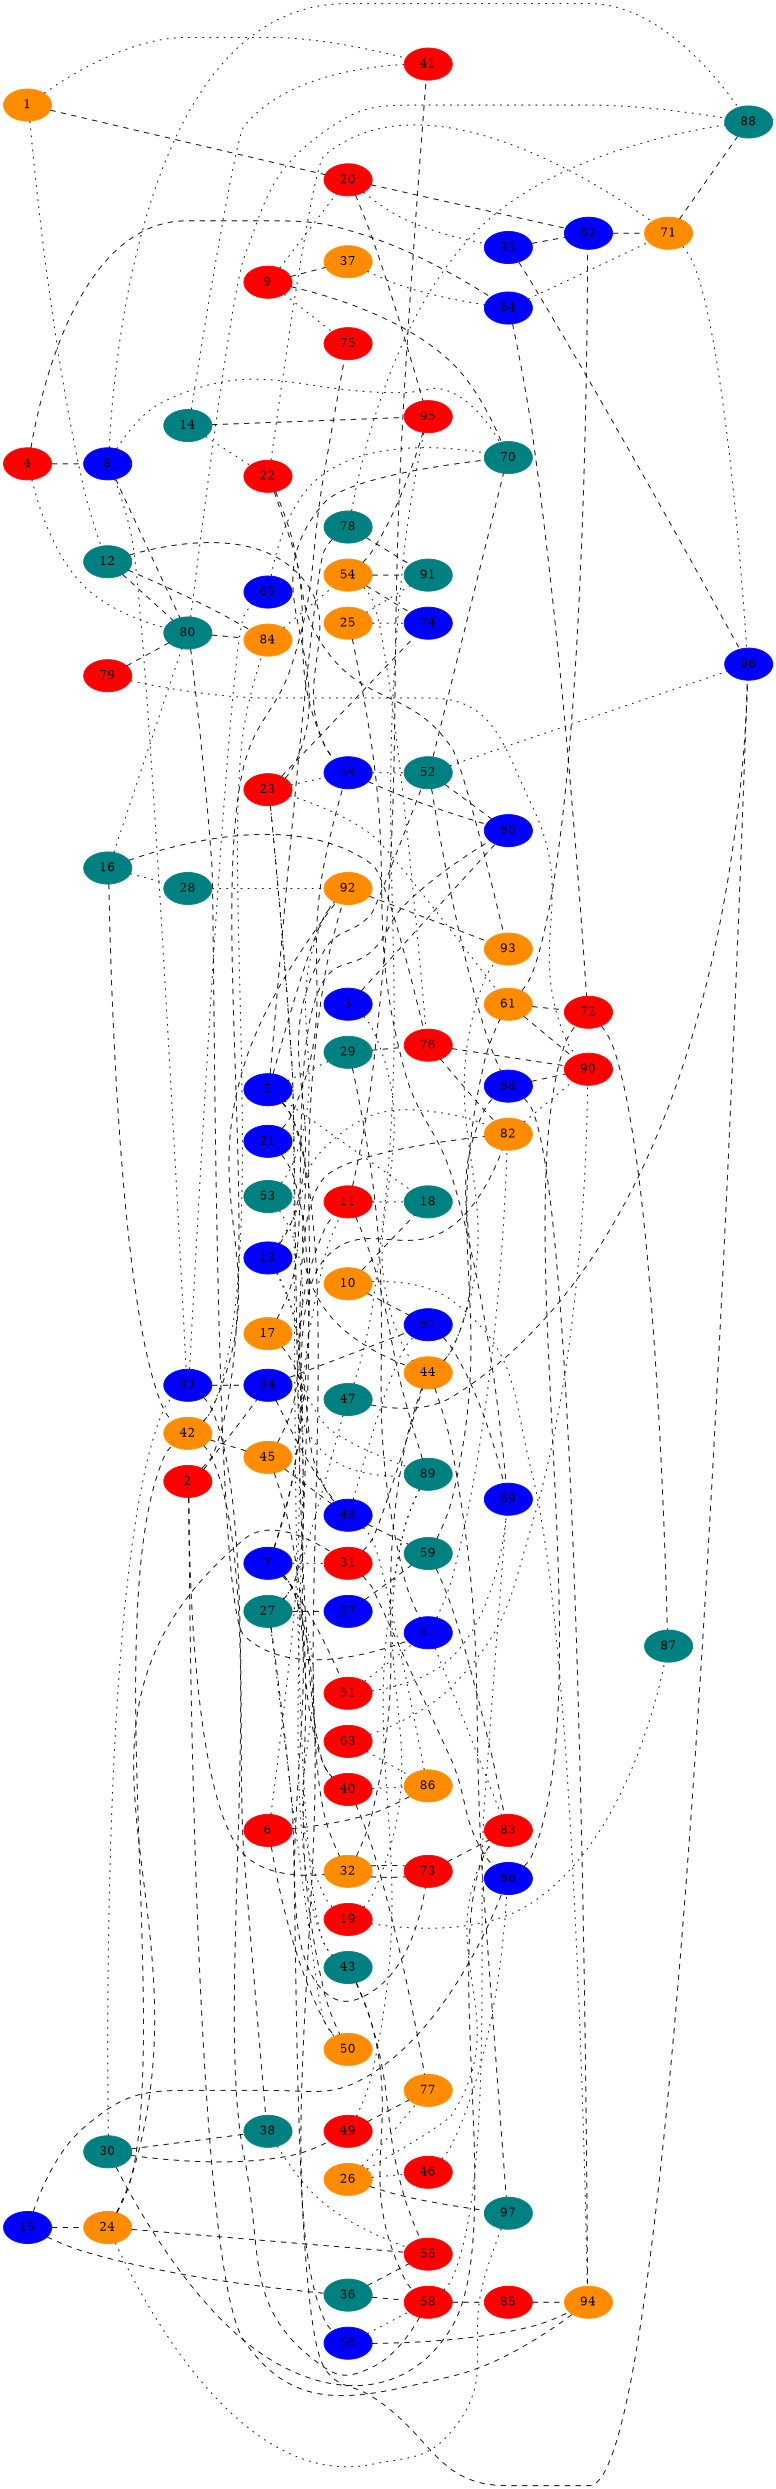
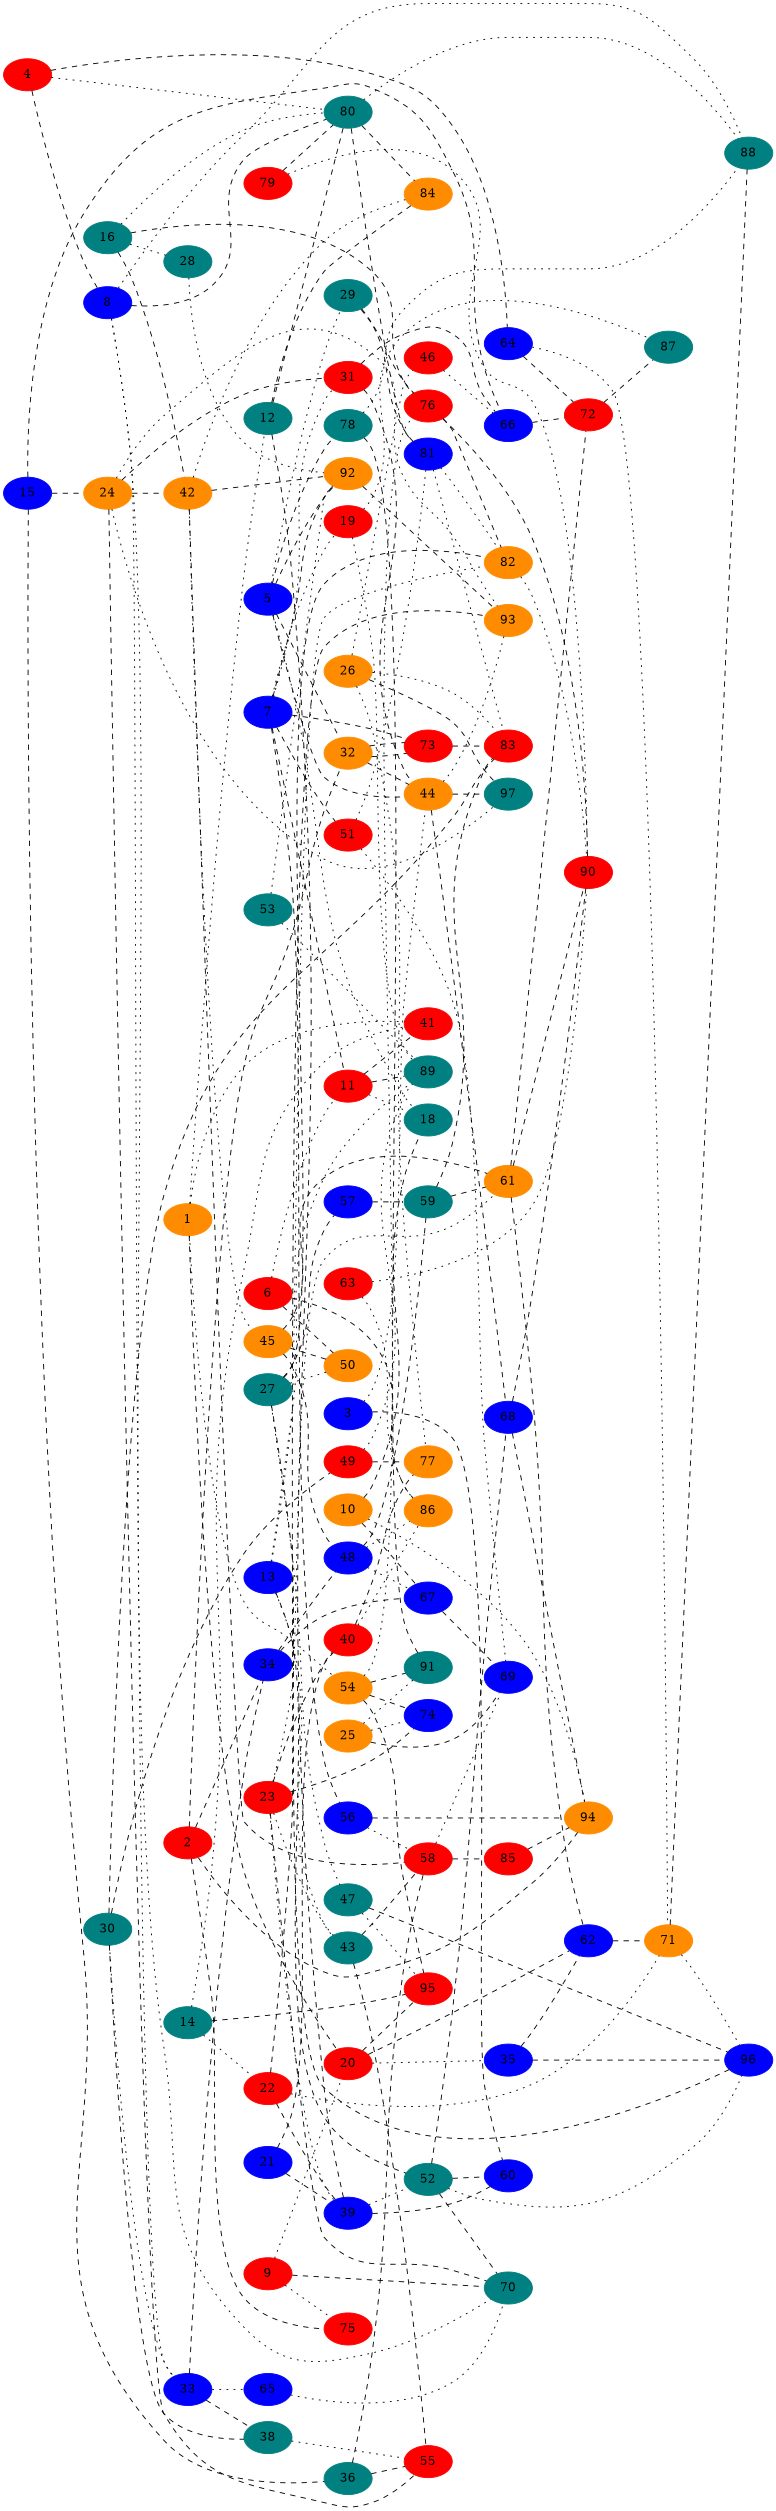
  graph {
    rankdir=LR
    node [color=red style=filled]
    edge [style=dashed]
    1 [color=darkorange]
    12 [color=teal]
    20
    41
    54 [color=darkorange]
    80 [color=teal]
    39 [color=blue]
    84 [color=darkorange]
    95
    35 [color=blue]
    62 [color=blue]
    76
    74 [color=blue]
    91 [color=teal]
    32 [color=darkorange]
    2
    34 [color=blue]
    75
    94 [color=darkorange]
    44 [color=darkorange]
    73
    67 [color=blue]
    48 [color=blue]
    3 [color=blue]
    60 [color=blue]
    93 [color=darkorange]
    97 [color=teal]
    68 [color=blue]
    8 [color=blue]
    4
    64 [color=blue]
    33 [color=blue]
    70 [color=teal]
    88 [color=teal]
    71 [color=darkorange]
    72
    81 [color=blue]
    5 [color=blue]
    18 [color=teal]
    29 [color=teal]
    78 [color=teal]
    92 [color=darkorange]
    6
    11
    50 [color=darkorange]
    86 [color=darkorange]
    89 [color=teal]
    7 [color=blue]
    19
    31
    51
    56 [color=blue]
    87 [color=teal]
    66 [color=blue]
    69 [color=blue]
    58
    83
    38 [color=teal]
    65 [color=blue]
    9
-   37 [color=darkorange]
    10 [color=darkorange]
    52 [color=teal]
    13 [color=blue]
    43 [color=teal]
    82 [color=darkorange]
    55
    96 [color=blue]
    90
    14 [color=teal]
    22
    15 [color=blue]
    24 [color=darkorange]
    36 [color=teal]
    42 [color=darkorange]
    16 [color=teal]
    28 [color=teal]
    45 [color=darkorange]
-   17 [color=darkorange]
    59 [color=teal]
    21 [color=blue]
    40
    77 [color=darkorange]
    23
    61 [color=darkorange]
    25 [color=darkorange]
    26 [color=darkorange]
    46
    27 [color=teal]
    47 [color=teal]
    57 [color=blue]
    30 [color=teal]
    49
    85
    53 [color=teal]
    63
    79
    1 -- 12 [style=dotted]
    1 -- 20
    1 -- 41 [style=dotted]
-   84 -- 54 [style=dotted]
+   1 -- 54 [style=dotted]
    12 -- 80
    12 -- 39
    12 -- 84
    20 -- 95
    20 -- 35 [style=dotted]
    20 -- 62
    54 -- 95
    54 -- 76 [style=dotted]
    54 -- 74
    54 -- 91
    80 -- 84
    80 -- 88 [style=dotted]
    80 -- 81
    39 -- 60
    39 -- 52 [style=dotted]
    35 -- 62
    35 -- 96
    62 -- 71
    76 -- 82
    76 -- 90
    32 -- 44
    32 -- 73
    32 -- 73
    2 -- 32
    2 -- 34
    2 -- 75
    2 -- 94
    34 -- 67
    34 -- 48
    44 -- 93 [style=dotted]
    44 -- 97
    44 -- 68
    73 -- 83
    67 -- 69
    48 -- 67 [style=dotted]
    48 -- 86 [style=dotted]
    48 -- 59
    3 -- 44 [style=dotted]
    3 -- 60
    68 -- 94
    68 -- 90
    8 -- 80
    8 -- 33 [style=dotted]
    8 -- 70 [style=dotted]
    8 -- 88 [style=dotted]
    4 -- 80 [style=dotted]
    4 -- 8
    4 -- 64
    64 -- 71 [style=dotted]
    64 -- 72
    33 -- 34
    33 -- 38
    33 -- 65 [style=dotted]
    71 -- 88
    71 -- 96 [style=dotted]
    72 -- 87
    81 -- 83 [style=dotted]
    81 -- 82 [style=dotted]
    5 -- 32
    5 -- 44
    5 -- 18 [style=dotted]
    5 -- 29 [style=dotted]
    5 -- 78
    5 -- 92
    29 -- 76
    29 -- 81
    78 -- 91
    78 -- 88 [style=dotted]
    92 -- 93
    6 -- 11 [style=dotted]
    6 -- 50
    6 -- 86
    11 -- 41
    11 -- 18 [style=dotted]
    11 -- 89
    7 -- 73
    7 -- 92
    7 -- 11
    7 -- 19 [style=dotted]
    7 -- 31 [style=dotted]
    7 -- 51
    7 -- 56
    19 -- 89 [style=dotted]
    19 -- 87 [style=dotted]
    31 -- 44
    31 -- 66
    51 -- 81 [style=dotted]
    51 -- 69 [style=dotted]
    56 -- 94
    56 -- 58 [style=dotted]
    66 -- 72
    58 -- 69 [style=dotted]
    58 -- 85
    38 -- 55 [style=dotted]
    65 -- 70 [style=dotted]
    9 -- 20 [style=dotted]
    9 -- 75 [style=dotted]
    9 -- 70
-   9 -- 37
-   37 -- 64 [style=dotted]
    10 -- 94 [style=dotted]
    10 -- 67
    10 -- 18
    52 -- 60
    52 -- 68
    52 -- 70
    52 -- 96 [style=dotted]
    13 -- 89 [style=dotted]
    13 -- 52
    13 -- 43 [style=dotted]
    13 -- 82 [style=dotted]
    43 -- 58
    43 -- 55
    82 -- 90 [style=dotted]
    14 -- 41 [style=dotted]
    14 -- 95
    14 -- 22 [style=dotted]
    22 -- 39
    22 -- 93
    22 -- 71 [style=dotted]
    15 -- 66
    15 -- 24
    15 -- 36
+   24 -- 93 [style=dotted]
    24 -- 97 [style=dotted]
    24 -- 31
    24 -- 55
    24 -- 42
    36 -- 58
    36 -- 55
    42 -- 84 [style=dotted]
    42 -- 92
    42 -- 58
-   42 -- 45
+   42 -- 45 [style=dotted]
    16 -- 80 [style=dotted]
    16 -- 76
    16 -- 42
    16 -- 28 [style=dotted]
    28 -- 92 [style=dotted]
    45 -- 48
    45 -- 50
-   45 -- 82
-   17 -- 48
-   17 -- 60
+   45 -- 61
    59 -- 83
    59 -- 61
    21 -- 39
    21 -- 40
    40 -- 86 [style=dotted]
    40 -- 77
    23 -- 39 [style=dotted]
    23 -- 74
    23 -- 70
    23 -- 43 [style=dotted]
    23 -- 40
    23 -- 61 [style=dotted]
    61 -- 62
    61 -- 72
    61 -- 90
    25 -- 74 [style=dotted]
    25 -- 91 [style=dotted]
    25 -- 69
    26 -- 97
    26 -- 83 [style=dotted]
    26 -- 77 [style=dotted]
    26 -- 46 [style=dotted]
    46 -- 66 [style=dotted]
    27 -- 50 [style=dotted]
    27 -- 82
    27 -- 96
    27 -- 47 [style=dotted]
    27 -- 57
    47 -- 95 [style=dotted]
    47 -- 96
    57 -- 59
    30 -- 33 [style=dotted]
    30 -- 83
    30 -- 38
    30 -- 49
    49 -- 89 [style=dotted]
    49 -- 77
    85 -- 94
    53 -- 92 [style=dotted]
    53 -- 89 [style=dotted]
    63 -- 86 [style=dotted]
    63 -- 90 [style=dotted]
    79 -- 80
    79 -- 90 [style=dotted]
  }
